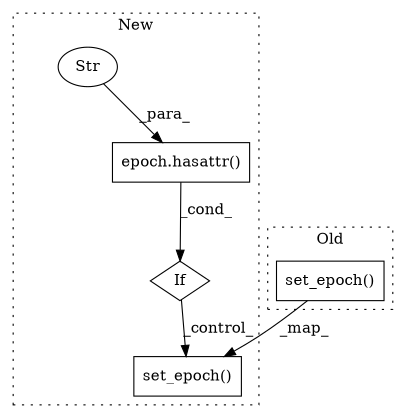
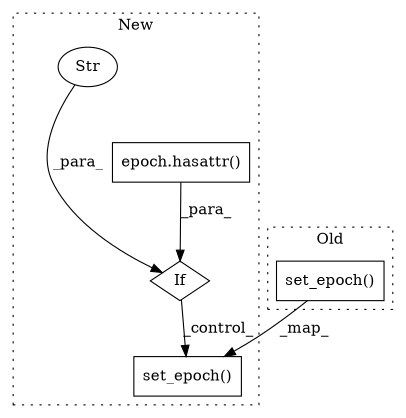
  digraph {
    node [a=75 l="23,1" shape=box]
    n1 [label="set_epoch()" s="1322,1350"]
    n2 [a=96 l=3 label=If s=1271 shape=diamond]
    n3 [l="8,1" label="epoch.hasattr()" s="1274,1307"]
    n4 [a=66 l=11 label=Str s=1296 shape=ellipse]
    n5 [label="set_epoch()" s="1271,1299"]
    subgraph cluster_1 {
      label=New
      style=dotted
      n1
      n2
      n3
      n4
    }
    subgraph cluster_2 {
      label=Old
      style=dotted
      n5
    }
    n2 -> n1 [label=_control_]
-   n3 -> n2 [label=_cond_]
-   n4 -> n3 [label=_para_]
+   n3 -> n2 [label=_para_]
+   n4 -> n2 [label=_para_]
    n5 -> n1 [label=_map_]
  }
